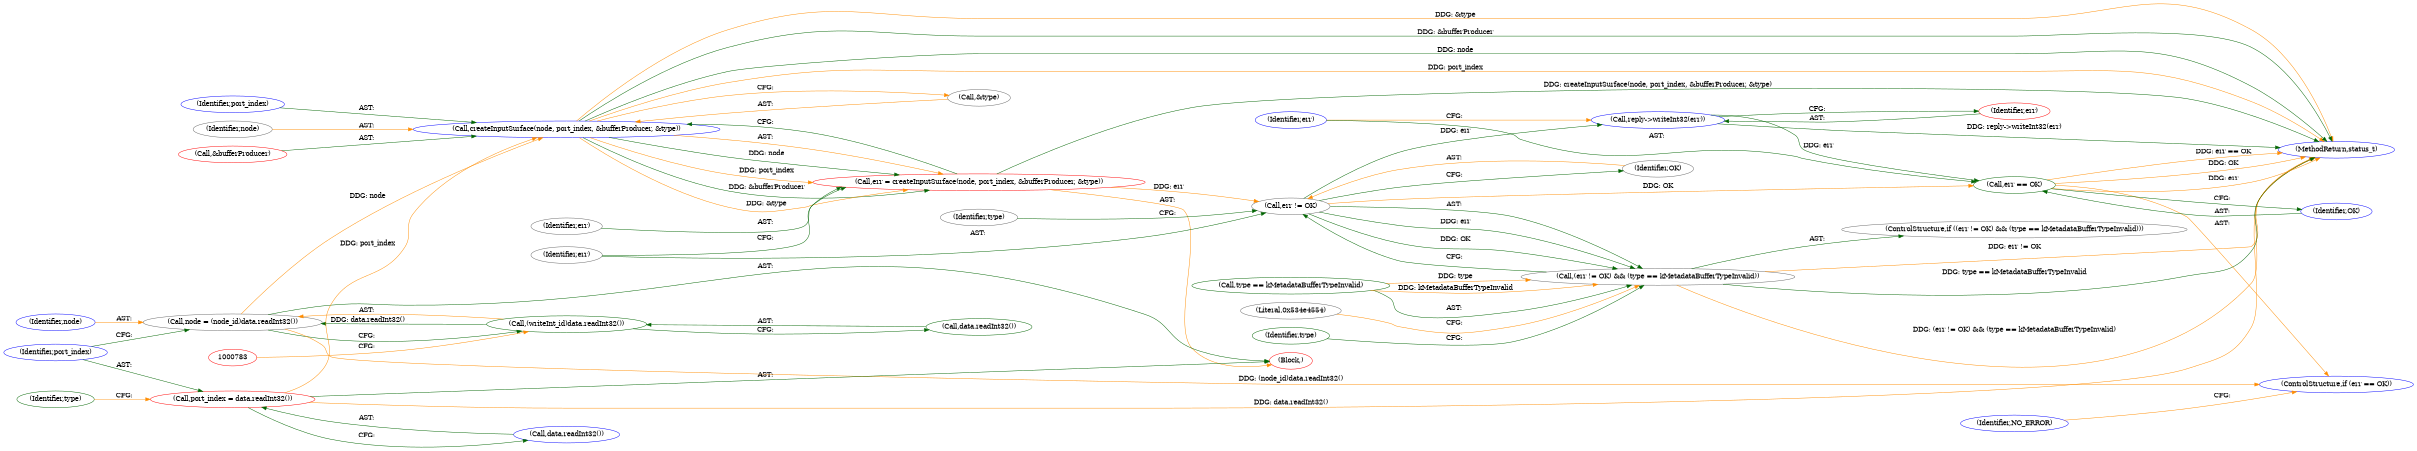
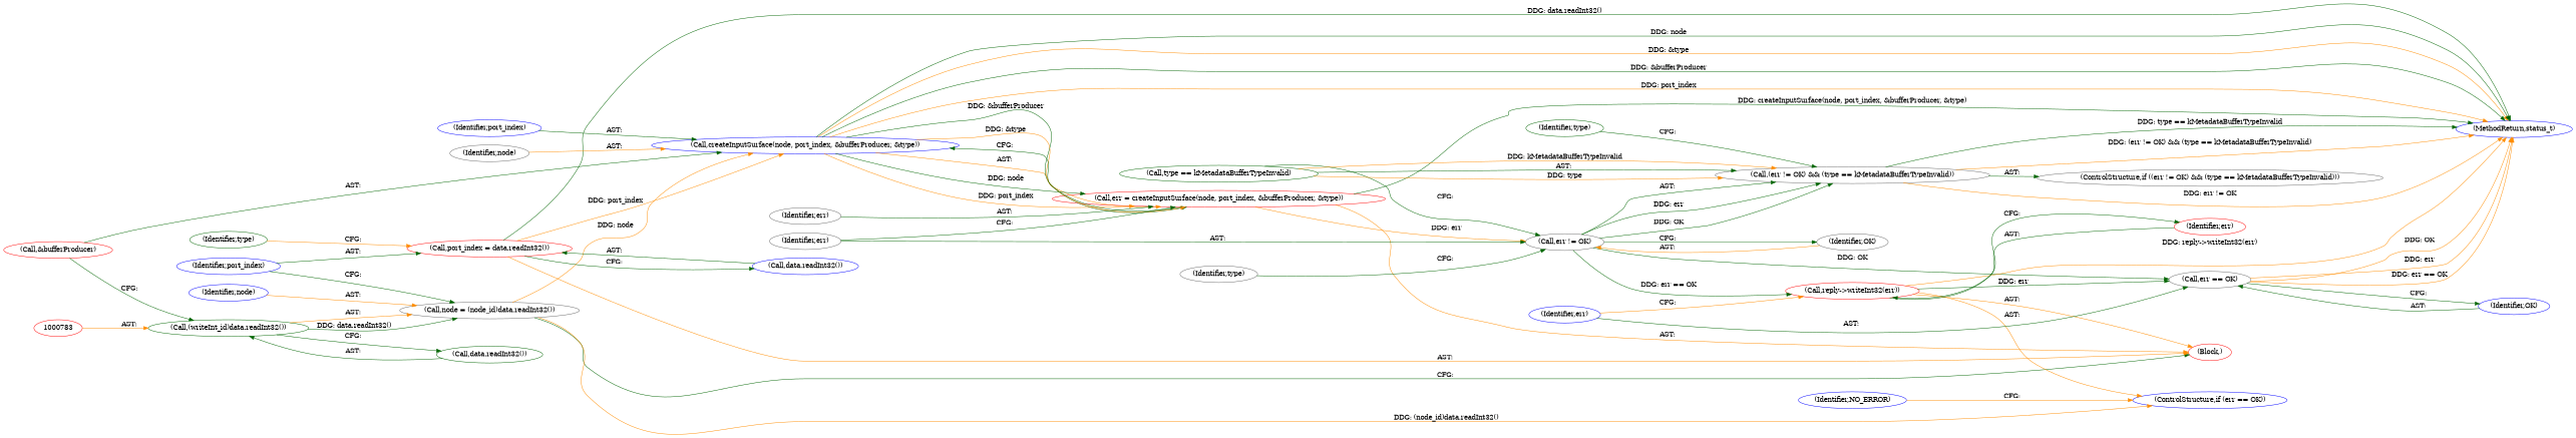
  digraph {
    rankdir=LR
    node [color=gray40]
    edge [color=darkgreen]
    n1 [color=blue label="(Call,createInputSurface(node, port_index, &bufferProducer, &type))"]
    n2 [color=red label="(Call,err = createInputSurface(node, port_index, &bufferProducer, &type))"]
-   n3 [label="(Call,&type)"]
    n4 [color=blue label="(MethodReturn,status_t)"]
    n5 [color=red label="(Block,)"]
    n6 [label="(Call,err != OK)"]
    n7 [label="(Call,node = (node_id)data.readInt32())"]
    n8 [color=darkgreen label="(Call,(writeInt_id)data.readInt32())"]
    n9 [color=blue label="(ControlStructure,if (err == OK))"]
    n10 [color=darkgreen label="(Call,data.readInt32())"]
    n11 [color=red label="(Call,port_index = data.readInt32())"]
    n12 [color=blue label="(Call,data.readInt32())"]
    n13 [label="(Call,(err != OK) && (type == kMetadataBufferTypeInvalid))"]
-   n14 [color=blue label="(Call,reply->writeInt32(err))"]
-   n15 [color=darkgreen label="(Call,err == OK)"]
+   n14 [color=red label="(Call,reply->writeInt32(err))"]
+   n15 [label="(Call,err == OK)"]
    n16 [label="(Identifier,OK)"]
    n17 [label="(ControlStructure,if ((err != OK) && (type == kMetadataBufferTypeInvalid)))"]
    n18 [color=red label="(Identifier,err)"]
    n19 [color=blue label="(Identifier,OK)"]
    n20 [color=darkgreen label="(Call,type == kMetadataBufferTypeInvalid)"]
    n21 [color=blue label="(Identifier,node)"]
    n22 [color=blue label="(Identifier,port_index)"]
-   n23 [label="(Literal,0x534e4554)"]
    n24 [color=darkgreen label="(Identifier,type)"]
    n25 [color=darkgreen label="(Identifier,type)"]
    n26 [label="(Identifier,err)"]
    n27 [label="(Identifier,type)"]
    n28 [color=blue label="(Identifier,port_index)"]
    n29 [color=blue label="(Identifier,err)"]
    n30 [label="(Identifier,node)"]
    n31 [color=blue label="(Identifier,NO_ERROR)"]
    n32 [color=red label="(Call,&bufferProducer)"]
    n33 [label="(Identifier,err)"]
    1000783 [color=red]
    n1 -> n2 [color=darkorange label="AST: "]
    n1 -> n2 [label="DDG: node"]
    n1 -> n2 [color=darkorange label="DDG: port_index"]
    n1 -> n2 [label="DDG: &bufferProducer"]
    n1 -> n2 [color=darkorange label="DDG: &type"]
-   n1 -> n3 [color=darkorange label="CFG: "]
    n1 -> n4 [color=darkorange label="DDG: &type"]
    n1 -> n4 [label="DDG: &bufferProducer"]
    n1 -> n4 [color=darkorange label="DDG: port_index"]
    n1 -> n4 [label="DDG: node"]
    n2 -> n1 [label="CFG: "]
    n2 -> n4 [label="DDG: createInputSurface(node, port_index, &bufferProducer, &type)"]
    n2 -> n5 [color=darkorange label="AST: "]
    n2 -> n6 [color=darkorange label="DDG: err"]
-   n3 -> n1 [color=darkorange label="AST: "]
    n6 -> n13 [label="AST: "]
    n6 -> n13 [label="DDG: err"]
    n6 -> n13 [label="DDG: OK"]
-   n6 -> n14 [label="DDG: err"]
-   n6 -> n15 [color=darkorange label="DDG: OK"]
+   n6 -> n14 [label="DDG: err == OK"]
+   n6 -> n15 [label="DDG: OK"]
    n6 -> n16 [label="CFG: "]
    n7 -> n1 [color=darkorange label="DDG: node"]
-   n7 -> n5 [label="AST: "]
-   n7 -> n8 [label="CFG: "]
+   n7 -> n5 [label="CFG: "]
+   n32 -> n8 [label="CFG: "]
    n7 -> n9 [color=darkorange label="DDG: (node_id)data.readInt32()"]
    n8 -> n7 [color=darkorange label="AST: "]
    n8 -> n7 [label="DDG: data.readInt32()"]
    n8 -> n10 [label="CFG: "]
    n10 -> n8 [label="AST: "]
    n11 -> n1 [color=darkorange label="DDG: port_index"]
-   n11 -> n4 [color=darkorange label="DDG: data.readInt32()"]
-   n11 -> n5 [label="AST: "]
+   n11 -> n4 [label="DDG: data.readInt32()"]
+   n11 -> n5 [color=darkorange label="AST: "]
    n11 -> n12 [label="CFG: "]
    n12 -> n11 [label="AST: "]
    n13 -> n4 [color=darkorange label="DDG: (err != OK) && (type == kMetadataBufferTypeInvalid)"]
    n13 -> n4 [color=darkorange label="DDG: err != OK"]
    n13 -> n4 [label="DDG: type == kMetadataBufferTypeInvalid"]
-   n13 -> n6 [label="CFG: "]
+   n20 -> n6 [label="CFG: "]
    n13 -> n17 [label="AST: "]
-   n14 -> n4 [label="DDG: reply->writeInt32(err)"]
+   n14 -> n4 [color=darkorange label="DDG: reply->writeInt32(err)"]
+   n14 -> n5 [color=darkorange label="AST: "]
    n14 -> n15 [label="DDG: err"]
    n14 -> n18 [label="CFG: "]
    n15 -> n4 [color=darkorange label="DDG: OK"]
    n15 -> n4 [color=darkorange label="DDG: err"]
    n15 -> n4 [color=darkorange label="DDG: err == OK"]
-   n15 -> n9 [color=darkorange label="AST: "]
+   n14 -> n9 [color=darkorange label="AST: "]
    n15 -> n19 [label="CFG: "]
    n16 -> n6 [color=darkorange label="AST: "]
    n18 -> n14 [label="AST: "]
    n19 -> n15 [label="AST: "]
    n20 -> n13 [label="AST: "]
    n20 -> n13 [color=darkorange label="DDG: type"]
    n20 -> n13 [color=darkorange label="DDG: kMetadataBufferTypeInvalid"]
    n21 -> n7 [color=darkorange label="AST: "]
    n22 -> n1 [label="AST: "]
-   n23 -> n13 [color=darkorange label="CFG: "]
    n24 -> n13 [label="CFG: "]
    n25 -> n11 [color=darkorange label="CFG: "]
    n26 -> n2 [label="AST: "]
    n27 -> n6 [label="CFG: "]
    n28 -> n7 [label="CFG: "]
    n28 -> n11 [label="AST: "]
    n29 -> n14 [color=darkorange label="CFG: "]
    n29 -> n15 [label="AST: "]
    n30 -> n1 [color=darkorange label="AST: "]
    n31 -> n9 [color=darkorange label="CFG: "]
    n32 -> n1 [label="AST: "]
    n33 -> n2 [label="CFG: "]
    n33 -> n6 [label="AST: "]
-   1000783 -> n8 [color=darkorange label="CFG: "]
+   1000783 -> n8 [color=darkorange label="AST: "]
  }
